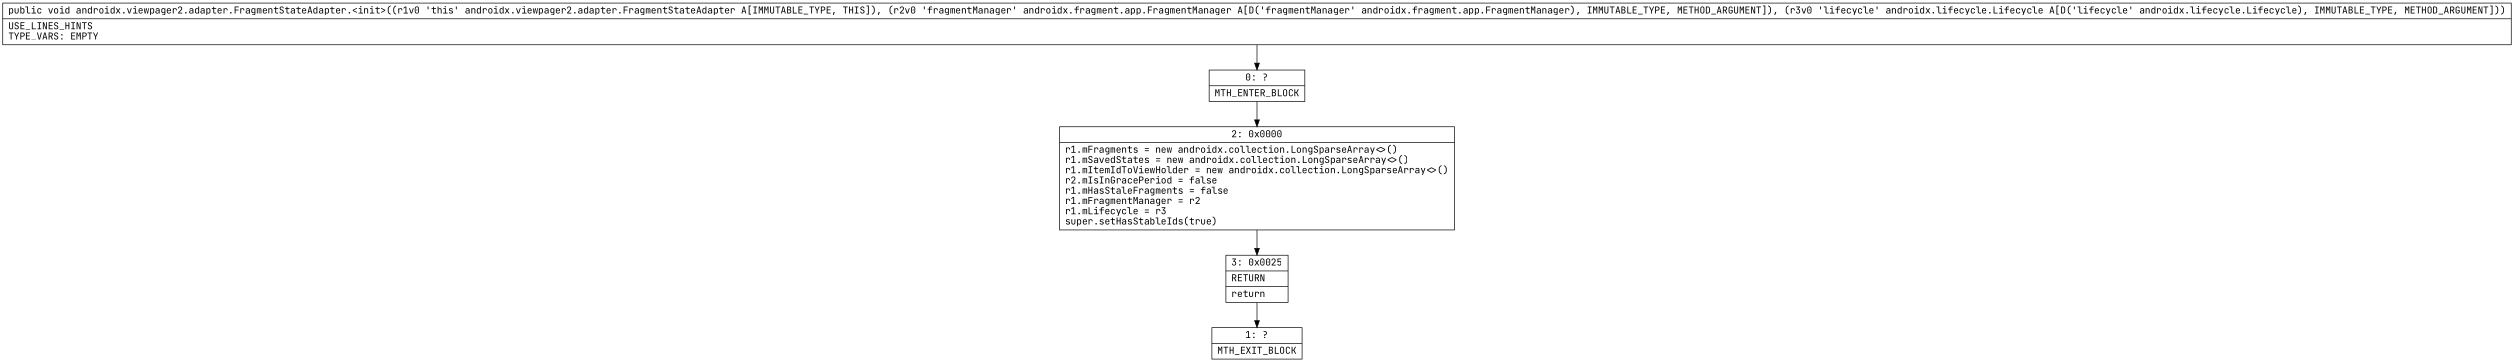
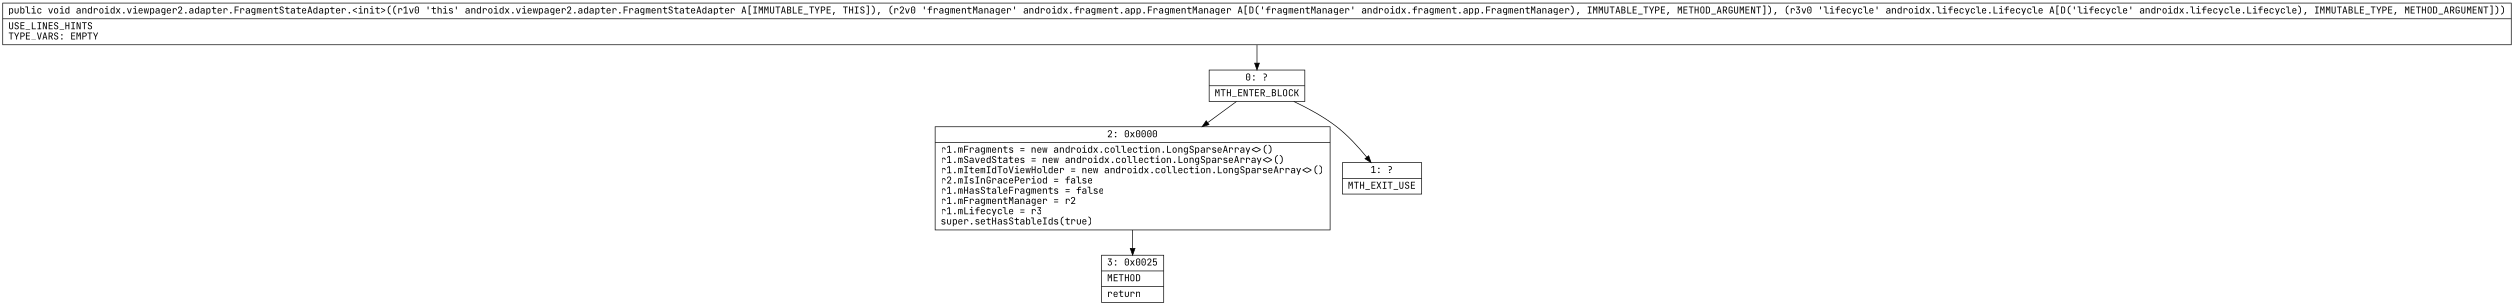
  digraph {
    fontname="JetBrains Mono"
    node [fontname="JetBrains Mono" shape=record]
    edge [fontname="JetBrains Mono"]
    n1 [label="{0\:\ ?|MTH_ENTER_BLOCK\l}"]
    n2 [label="{2\:\ 0x0000|r1.mFragments = new androidx.collection.LongSparseArray\<\>()\lr1.mSavedStates = new androidx.collection.LongSparseArray\<\>()\lr1.mItemIdToViewHolder = new androidx.collection.LongSparseArray\<\>()\lr2.mIsInGracePeriod = false\lr1.mHasStaleFragments = false\lr1.mFragmentManager = r2\lr1.mLifecycle = r3\lsuper.setHasStableIds(true)\l}"]
-   n3 [label="{3\:\ 0x0025|RETURN\l|return\l}"]
-   n4 [label="{1\:\ ?|MTH_EXIT_BLOCK\l}"]
+   n3 [label="{3\:\ 0x0025|METHOD\l|return\l}"]
+   n4 [label="{1\:\ ?|MTH_EXIT_USE\l}"]
    n5 [label="{public void androidx.viewpager2.adapter.FragmentStateAdapter.\<init\>((r1v0 'this' androidx.viewpager2.adapter.FragmentStateAdapter A[IMMUTABLE_TYPE, THIS]), (r2v0 'fragmentManager' androidx.fragment.app.FragmentManager A[D('fragmentManager' androidx.fragment.app.FragmentManager), IMMUTABLE_TYPE, METHOD_ARGUMENT]), (r3v0 'lifecycle' androidx.lifecycle.Lifecycle A[D('lifecycle' androidx.lifecycle.Lifecycle), IMMUTABLE_TYPE, METHOD_ARGUMENT]))  | USE_LINES_HINTS\lTYPE_VARS: EMPTY\l}"]
    n1 -> n2
    n2 -> n3
-   n3 -> n4
+   n1 -> n4
    n5 -> n1
  }
